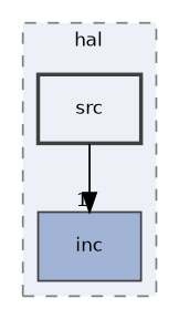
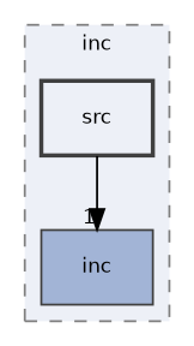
  digraph {
    compound=true
    node [color=grey25 fontname=Helvetica fontsize=10 shape=box]
    n1 [fillcolor="#a2b4d6" label=inc style="filled,"]
    n2 [fillcolor="#edf0f7" label=src style="filled,bold,"]
    subgraph cluster_1 {
      bgcolor="#edf0f7"
      fontname=Helvetica
      fontsize=10
-     label=hal
+     label=inc
      pencolor=grey50
      style="filled,dashed,"
      n1
      n2
    }
    n2 -> n1 [fontname=Helvetica fontsize=10 headlabel=1 labeldistance=1.5 labelfontname=Helvetica labelfontsize=10]
  }
